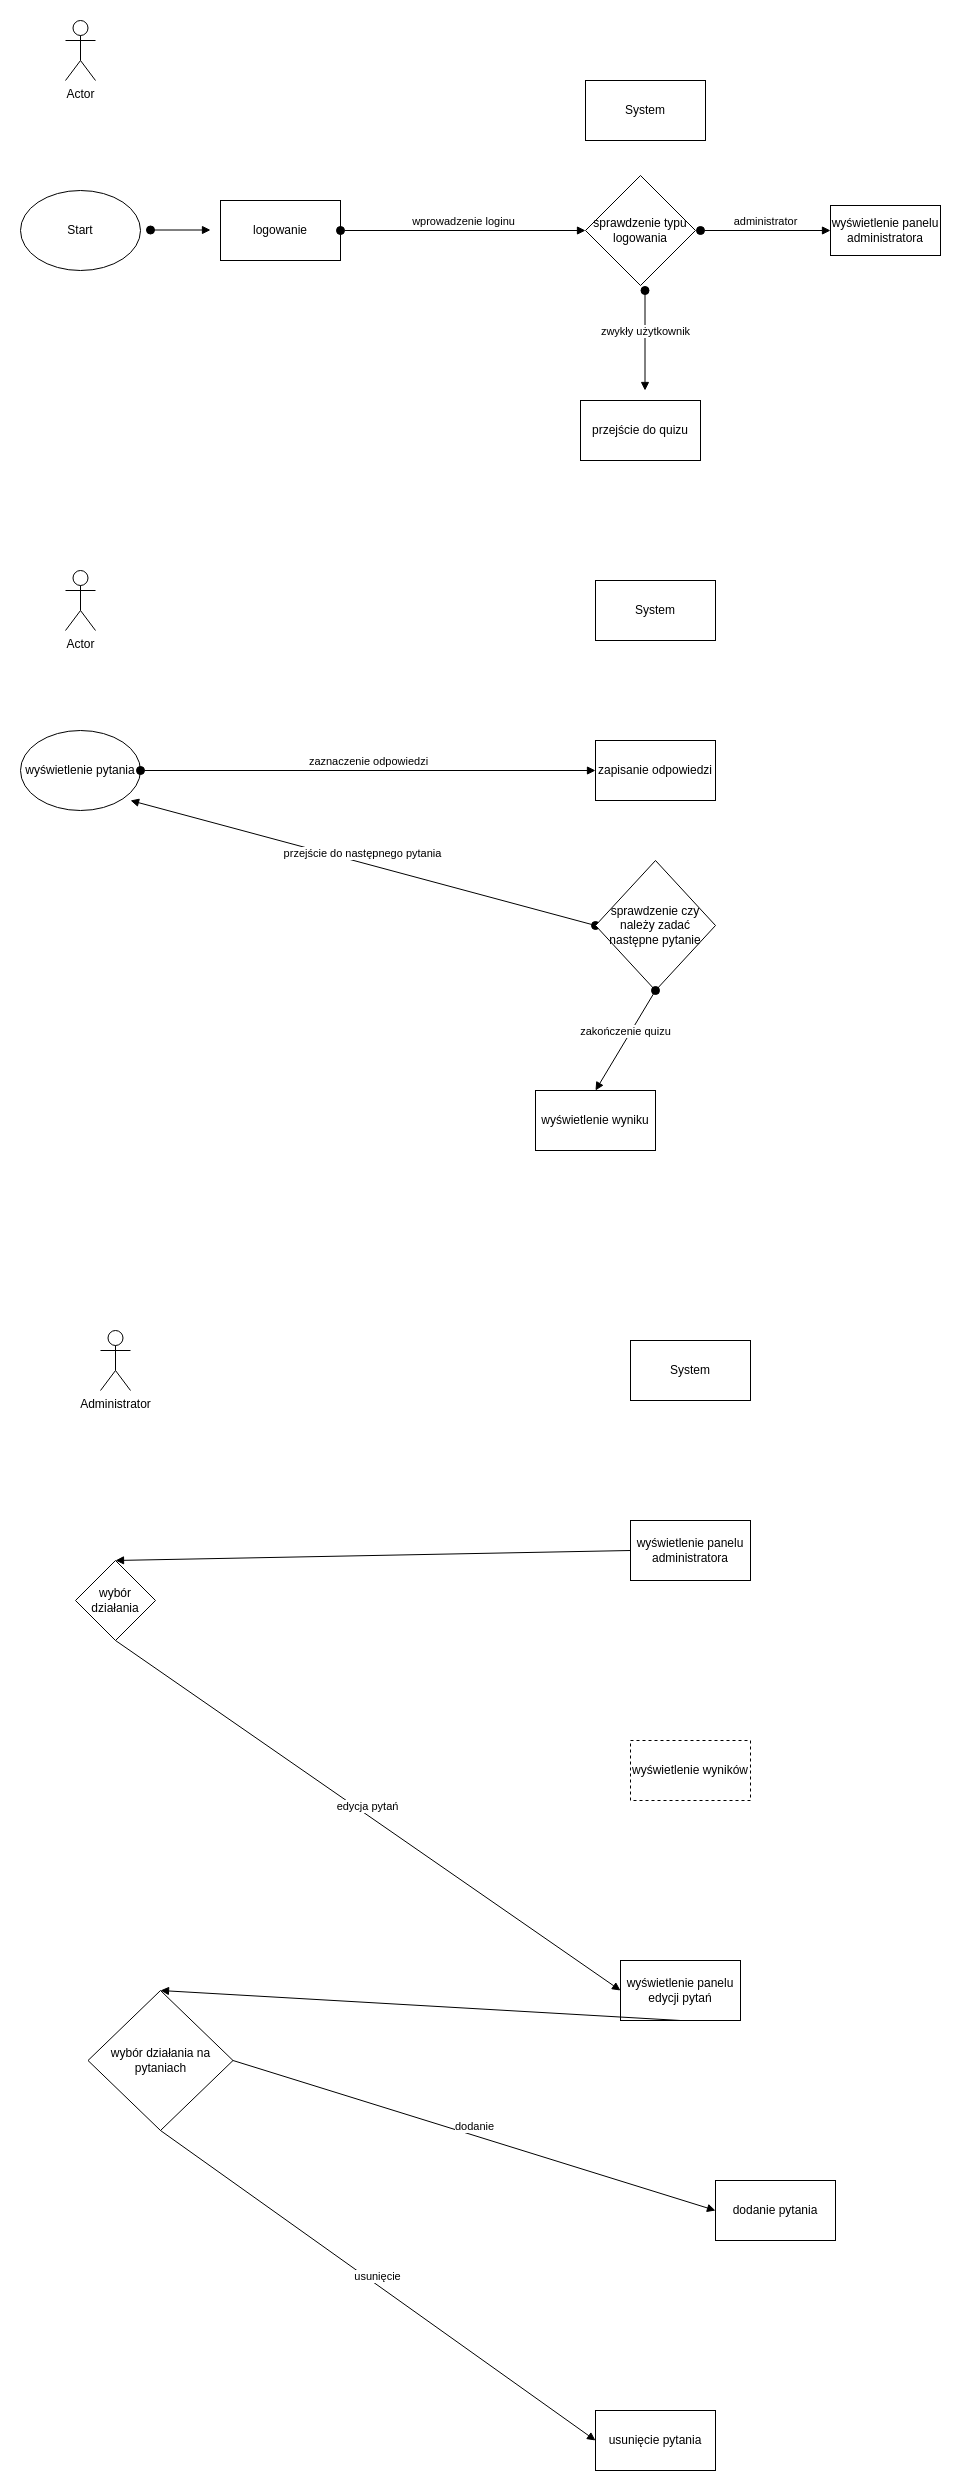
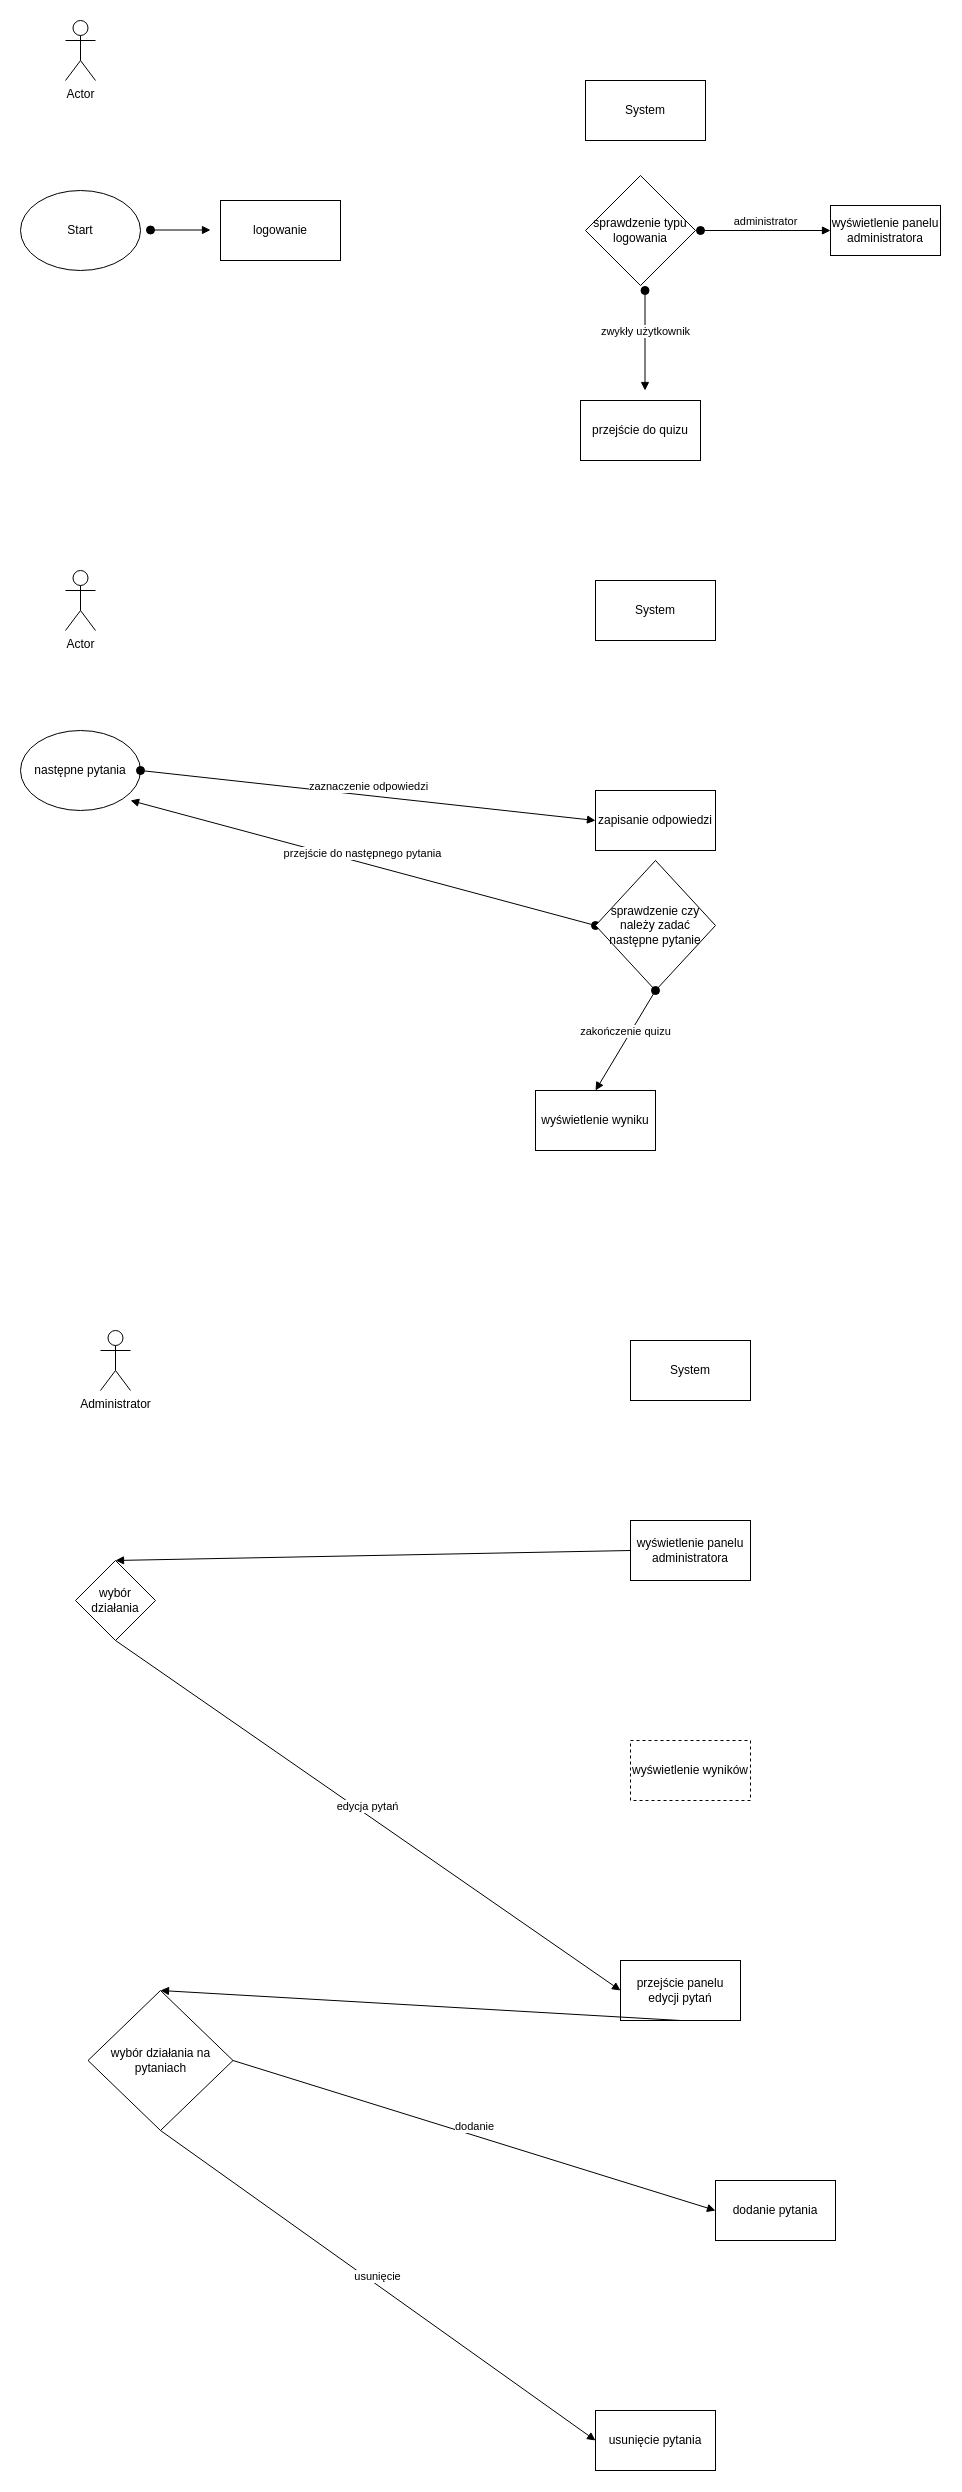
  <mxCell id="0" />
  <mxCell id="1" parent="0" />
  <mxCell id="2" value="System" style="rounded=0;whiteSpace=wrap;html=1;" parent="1" vertex="1"><mxGeometry x="585" y="80" width="120" height="60" as="geometry" /></mxCell>
  <mxCell id="3" value="Start" style="ellipse;whiteSpace=wrap;html=1;" parent="1" vertex="1"><mxGeometry x="20" y="190" width="120" height="80" as="geometry" /></mxCell>
  <mxCell id="4" value="logowanie" style="rounded=0;whiteSpace=wrap;html=1;" parent="1" vertex="1"><mxGeometry x="220" y="200" width="120" height="60" as="geometry" /></mxCell>
  <mxCell id="5" value="sprawdzenie typu logowania" style="rhombus;whiteSpace=wrap;html=1;" parent="1" vertex="1"><mxGeometry x="585" y="175" width="110" height="110" as="geometry" /></mxCell>
  <mxCell id="6" value="przejście do quizu" style="rounded=0;whiteSpace=wrap;html=1;" parent="1" vertex="1"><mxGeometry x="580" y="400" width="120" height="60" as="geometry" /></mxCell>
  <mxCell id="7" value="Actor" style="shape=umlActor;verticalLabelPosition=bottom;verticalAlign=top;html=1;" parent="1" vertex="1"><mxGeometry x="65" y="20" width="30" height="60" as="geometry" /></mxCell>
  <mxCell id="8" value="" style="html=1;verticalAlign=bottom;startArrow=oval;startFill=1;endArrow=block;startSize=8;curved=0;rounded=0;" parent="1" edge="1"><mxGeometry width="60" relative="1" as="geometry"><mxPoint x="150" y="229.5" as="sourcePoint" /><mxPoint x="210" y="229.5" as="targetPoint" /></mxGeometry></mxCell>
  <mxCell id="9" value="zwykły użytkownik" style="html=1;verticalAlign=bottom;startArrow=oval;startFill=1;endArrow=block;startSize=8;curved=0;rounded=0;" parent="1" edge="1"><mxGeometry width="60" relative="1" as="geometry"><mxPoint x="644.5" y="290" as="sourcePoint" /><mxPoint x="644.5" y="390" as="targetPoint" /></mxGeometry></mxCell>
- <mxCell id="10" value="wprowadzenie loginu" style="html=1;verticalAlign=bottom;startArrow=oval;startFill=1;endArrow=block;startSize=8;curved=0;rounded=0;exitX=1;exitY=0.5;exitDx=0;exitDy=0;entryX=0;entryY=0.5;entryDx=0;entryDy=0;" parent="1" source="4" target="5" edge="1"><mxGeometry width="60" relative="1" as="geometry"><mxPoint x="420" y="229.5" as="sourcePoint" /><mxPoint x="480" y="229.5" as="targetPoint" /></mxGeometry></mxCell>
  <mxCell id="11" value="wyświetlenie panelu administratora" style="html=1;whiteSpace=wrap;" parent="1" vertex="1"><mxGeometry x="830" y="205" width="110" height="50" as="geometry" /></mxCell>
  <mxCell id="12" value="administrator" style="html=1;verticalAlign=bottom;startArrow=oval;startFill=1;endArrow=block;startSize=8;curved=0;rounded=0;entryX=0;entryY=0.5;entryDx=0;entryDy=0;" parent="1" target="11" edge="1"><mxGeometry width="60" relative="1" as="geometry"><mxPoint x="700" y="230" as="sourcePoint" /><mxPoint x="770" y="229.5" as="targetPoint" /></mxGeometry></mxCell>
  <mxCell id="13" value="Actor" style="shape=umlActor;verticalLabelPosition=bottom;verticalAlign=top;html=1;" parent="1" vertex="1"><mxGeometry x="65" y="570" width="30" height="60" as="geometry" /></mxCell>
- <mxCell id="14" value="wyświetlenie pytania" style="ellipse;whiteSpace=wrap;html=1;" parent="1" vertex="1"><mxGeometry x="20" y="730" width="120" height="80" as="geometry" /></mxCell>
+ <mxCell id="14" value="następne pytania" style="ellipse;whiteSpace=wrap;html=1;" parent="1" vertex="1"><mxGeometry x="20" y="730" width="120" height="80" as="geometry" /></mxCell>
  <mxCell id="15" value="System" style="rounded=0;whiteSpace=wrap;html=1;" parent="1" vertex="1"><mxGeometry x="595" y="580" width="120" height="60" as="geometry" /></mxCell>
- <mxCell id="16" value="zapisanie odpowiedzi" style="rounded=0;whiteSpace=wrap;html=1;" parent="1" vertex="1"><mxGeometry x="595" y="740" width="120" height="60" as="geometry" /></mxCell>
+ <mxCell id="16" value="zapisanie odpowiedzi" style="rounded=0;whiteSpace=wrap;html=1;" parent="1" vertex="1"><mxGeometry x="595" y="790" width="120" height="60" as="geometry" /></mxCell>
  <mxCell id="17" value="zaznaczenie odpowiedzi" style="html=1;verticalAlign=bottom;startArrow=oval;startFill=1;endArrow=block;startSize=8;curved=0;rounded=0;exitX=1;exitY=0.5;exitDx=0;exitDy=0;entryX=0;entryY=0.5;entryDx=0;entryDy=0;" parent="1" source="14" target="16" edge="1"><mxGeometry width="60" relative="1" as="geometry"><mxPoint x="240" y="769.5" as="sourcePoint" /><mxPoint x="300" y="769.5" as="targetPoint" /></mxGeometry></mxCell>
  <mxCell id="18" value="przejście do następnego pytania" style="html=1;verticalAlign=bottom;startArrow=oval;startFill=1;endArrow=block;startSize=8;curved=0;rounded=0;entryX=0.917;entryY=0.875;entryDx=0;entryDy=0;exitX=0;exitY=0.5;exitDx=0;exitDy=0;entryPerimeter=0;" parent="1" source="19" target="14" edge="1"><mxGeometry width="60" relative="1" as="geometry"><mxPoint x="500" y="930" as="sourcePoint" /><mxPoint x="140" y="920" as="targetPoint" /></mxGeometry></mxCell>
  <mxCell id="19" value="sprawdzenie czy należy zadać następne pytanie" style="rhombus;whiteSpace=wrap;html=1;" parent="1" vertex="1"><mxGeometry x="595" y="860" width="120" height="130" as="geometry" /></mxCell>
  <mxCell id="20" value="wyświetlenie wyniku" style="rounded=0;whiteSpace=wrap;html=1;" vertex="1" parent="1"><mxGeometry x="535" y="1090" width="120" height="60" as="geometry" /></mxCell>
  <mxCell id="21" value="zakończenie quizu" style="html=1;verticalAlign=bottom;startArrow=oval;startFill=1;endArrow=block;startSize=8;curved=0;rounded=0;entryX=0.5;entryY=0;entryDx=0;entryDy=0;exitX=0.5;exitY=1;exitDx=0;exitDy=0;" edge="1" parent="1" source="19" target="20"><mxGeometry width="60" relative="1" as="geometry"><mxPoint x="605" y="935" as="sourcePoint" /><mxPoint x="140" y="810" as="targetPoint" /></mxGeometry></mxCell>
  <mxCell id="22" value="Administrator" style="shape=umlActor;verticalLabelPosition=bottom;verticalAlign=top;html=1;" vertex="1" parent="1"><mxGeometry x="100" y="1330" width="30" height="60" as="geometry" /></mxCell>
  <mxCell id="23" value="System" style="rounded=0;whiteSpace=wrap;html=1;" vertex="1" parent="1"><mxGeometry x="630" y="1340" width="120" height="60" as="geometry" /></mxCell>
  <mxCell id="24" value="wyświetlenie panelu administratora" style="rounded=0;whiteSpace=wrap;html=1;" vertex="1" parent="1"><mxGeometry x="630" y="1520" width="120" height="60" as="geometry" /></mxCell>
  <mxCell id="25" value="dodanie pytania" style="rounded=0;whiteSpace=wrap;html=1;" vertex="1" parent="1"><mxGeometry x="715" y="2180" width="120" height="60" as="geometry" /></mxCell>
  <mxCell id="26" value="usunięcie pytania" style="rounded=0;whiteSpace=wrap;html=1;" vertex="1" parent="1"><mxGeometry x="595" y="2410" width="120" height="60" as="geometry" /></mxCell>
  <mxCell id="27" value="wybór działania" style="rhombus;whiteSpace=wrap;html=1;" vertex="1" parent="1"><mxGeometry x="75" y="1560" width="80" height="80" as="geometry" /></mxCell>
- <mxCell id="28" value="wyświetlenie panelu edycji pytań" style="rounded=0;whiteSpace=wrap;html=1;" vertex="1" parent="1"><mxGeometry x="620" y="1960" width="120" height="60" as="geometry" /></mxCell>
+ <mxCell id="28" value="przejście panelu edycji pytań" style="rounded=0;whiteSpace=wrap;html=1;" vertex="1" parent="1"><mxGeometry x="620" y="1960" width="120" height="60" as="geometry" /></mxCell>
  <mxCell id="29" value="wyświetlenie wyników" style="rounded=0;whiteSpace=wrap;html=1;dashed=1;" vertex="1" parent="1"><mxGeometry x="630" y="1740" width="120" height="60" as="geometry" /></mxCell>
  <mxCell id="30" value="" style="html=1;verticalAlign=bottom;endArrow=block;curved=0;rounded=0;entryX=0.5;entryY=0;entryDx=0;entryDy=0;exitX=0;exitY=0.5;exitDx=0;exitDy=0;" edge="1" parent="1" source="24" target="27"><mxGeometry width="80" relative="1" as="geometry"><mxPoint x="390" y="1510" as="sourcePoint" /><mxPoint x="470" y="1510" as="targetPoint" /></mxGeometry></mxCell>
  <mxCell id="31" value="edycja pytań" style="html=1;verticalAlign=bottom;endArrow=block;curved=0;rounded=0;entryX=0;entryY=0.5;entryDx=0;entryDy=0;exitX=0.5;exitY=1;exitDx=0;exitDy=0;" edge="1" parent="1" source="27" target="28"><mxGeometry width="80" relative="1" as="geometry"><mxPoint x="160" y="1600" as="sourcePoint" /><mxPoint x="480" y="1770" as="targetPoint" /></mxGeometry></mxCell>
  <mxCell id="32" value="wybór działania na pytaniach" style="rhombus;whiteSpace=wrap;html=1;" vertex="1" parent="1"><mxGeometry x="87.5" y="1990" width="145" height="140" as="geometry" /></mxCell>
  <mxCell id="33" value="" style="html=1;verticalAlign=bottom;endArrow=block;curved=0;rounded=0;exitX=0.5;exitY=1;exitDx=0;exitDy=0;entryX=0.5;entryY=0;entryDx=0;entryDy=0;" edge="1" parent="1" source="28" target="32"><mxGeometry width="80" relative="1" as="geometry"><mxPoint x="410" y="2190" as="sourcePoint" /><mxPoint x="490" y="2190" as="targetPoint" /></mxGeometry></mxCell>
  <mxCell id="34" value="dodanie" style="html=1;verticalAlign=bottom;endArrow=block;curved=0;rounded=0;exitX=1;exitY=0.5;exitDx=0;exitDy=0;entryX=0;entryY=0.5;entryDx=0;entryDy=0;" edge="1" parent="1" source="32" target="25"><mxGeometry width="80" relative="1" as="geometry"><mxPoint x="410" y="2190" as="sourcePoint" /><mxPoint x="490" y="2190" as="targetPoint" /></mxGeometry></mxCell>
  <mxCell id="35" value="usunięcie" style="html=1;verticalAlign=bottom;endArrow=block;curved=0;rounded=0;exitX=0.5;exitY=1;exitDx=0;exitDy=0;entryX=0;entryY=0.5;entryDx=0;entryDy=0;" edge="1" parent="1" source="32" target="26"><mxGeometry width="80" relative="1" as="geometry"><mxPoint x="410" y="2190" as="sourcePoint" /><mxPoint x="490" y="2190" as="targetPoint" /></mxGeometry></mxCell>
